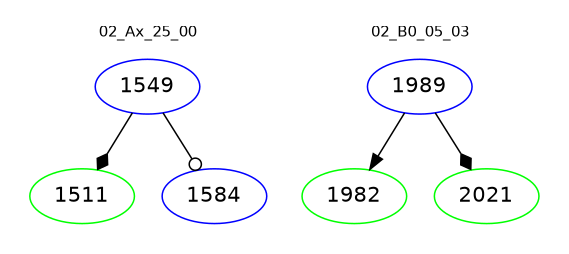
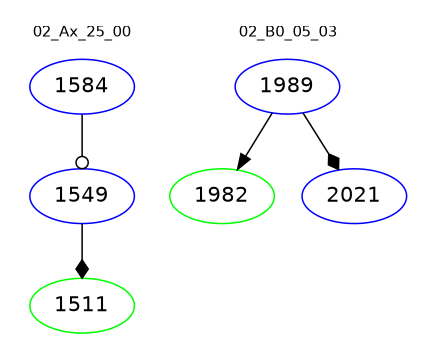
  digraph {
    fontname="DejaVu Sans"
    node [color=blue fontname="DejaVu Sans"]
    edge [arrowhead=diamond color=black fontname="DejaVu Sans"]
    n1 [label=1549]
    n2 [color=green label=1511]
    n3 [label=1584]
    n4 [label=1989]
    n5 [color=green label=1982]
-   n6 [color=green label=2021]
+   n6 [label=2021]
    subgraph cluster_1 {
      color=white
      fontsize=10
      label="02_Ax_25_00"
      n1
      n2
      n3
    }
    subgraph cluster_2 {
      color=white
      fontsize=10
      label="02_B0_05_03"
      n4
      n5
      n6
    }
    n1 -> n2
-   n1 -> n3 [arrowhead=odot]
+   n3 -> n1 [arrowhead=odot]
    n4 -> n5 [arrowhead=normal]
    n4 -> n6
  }
